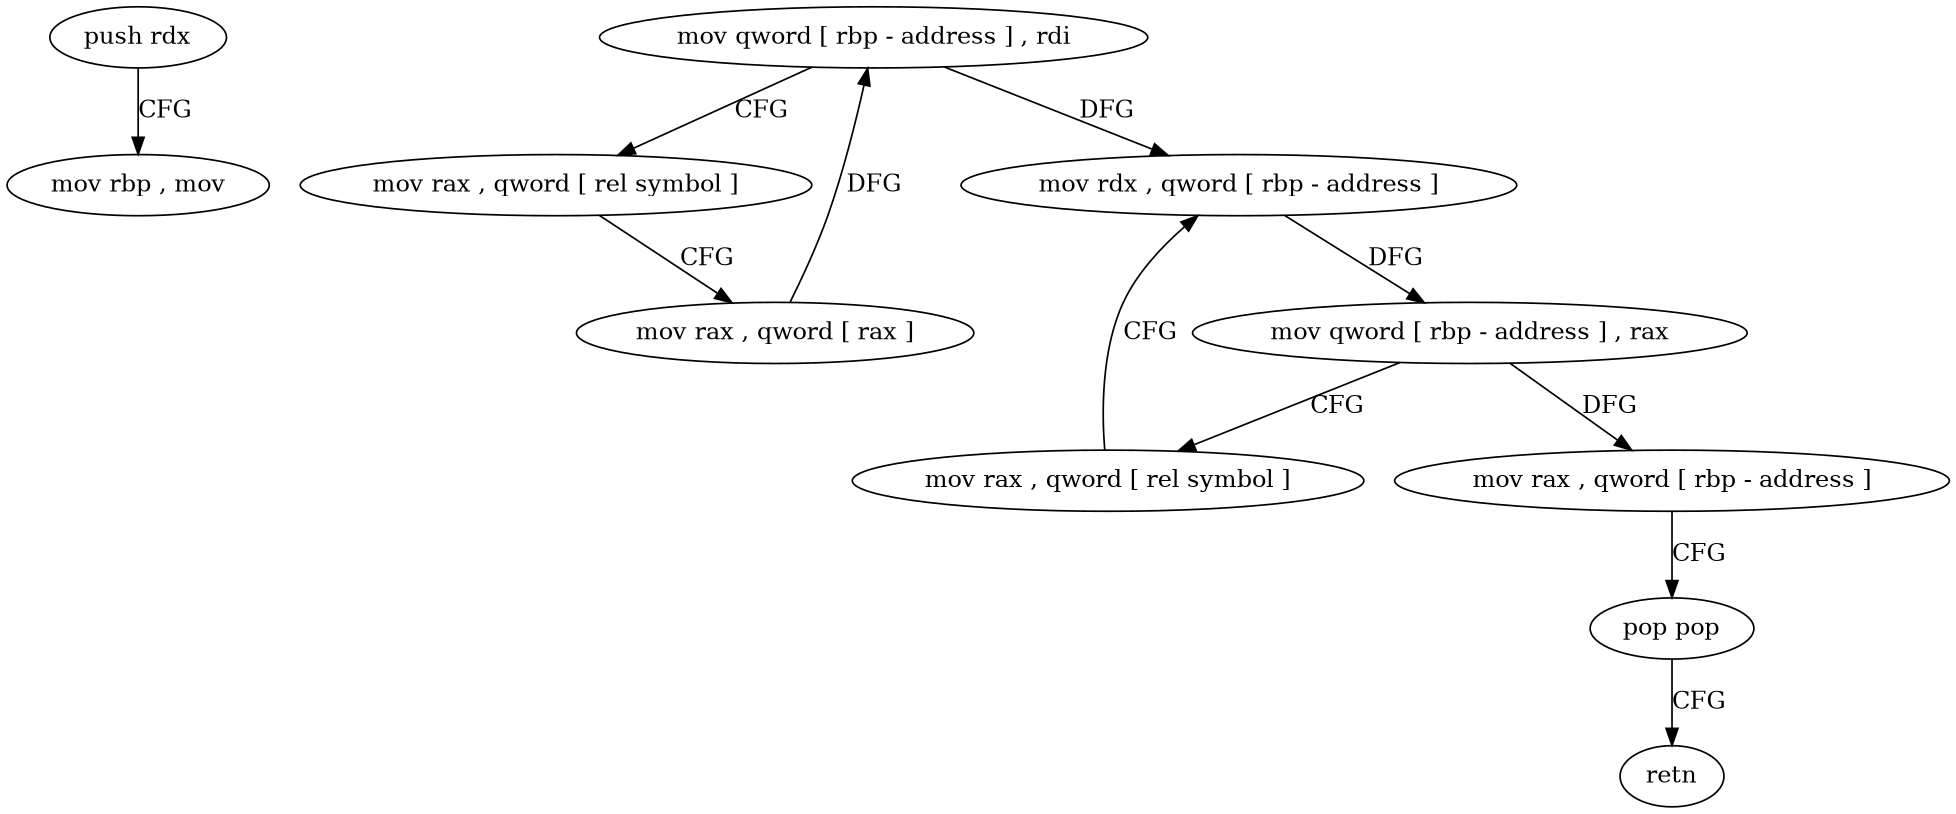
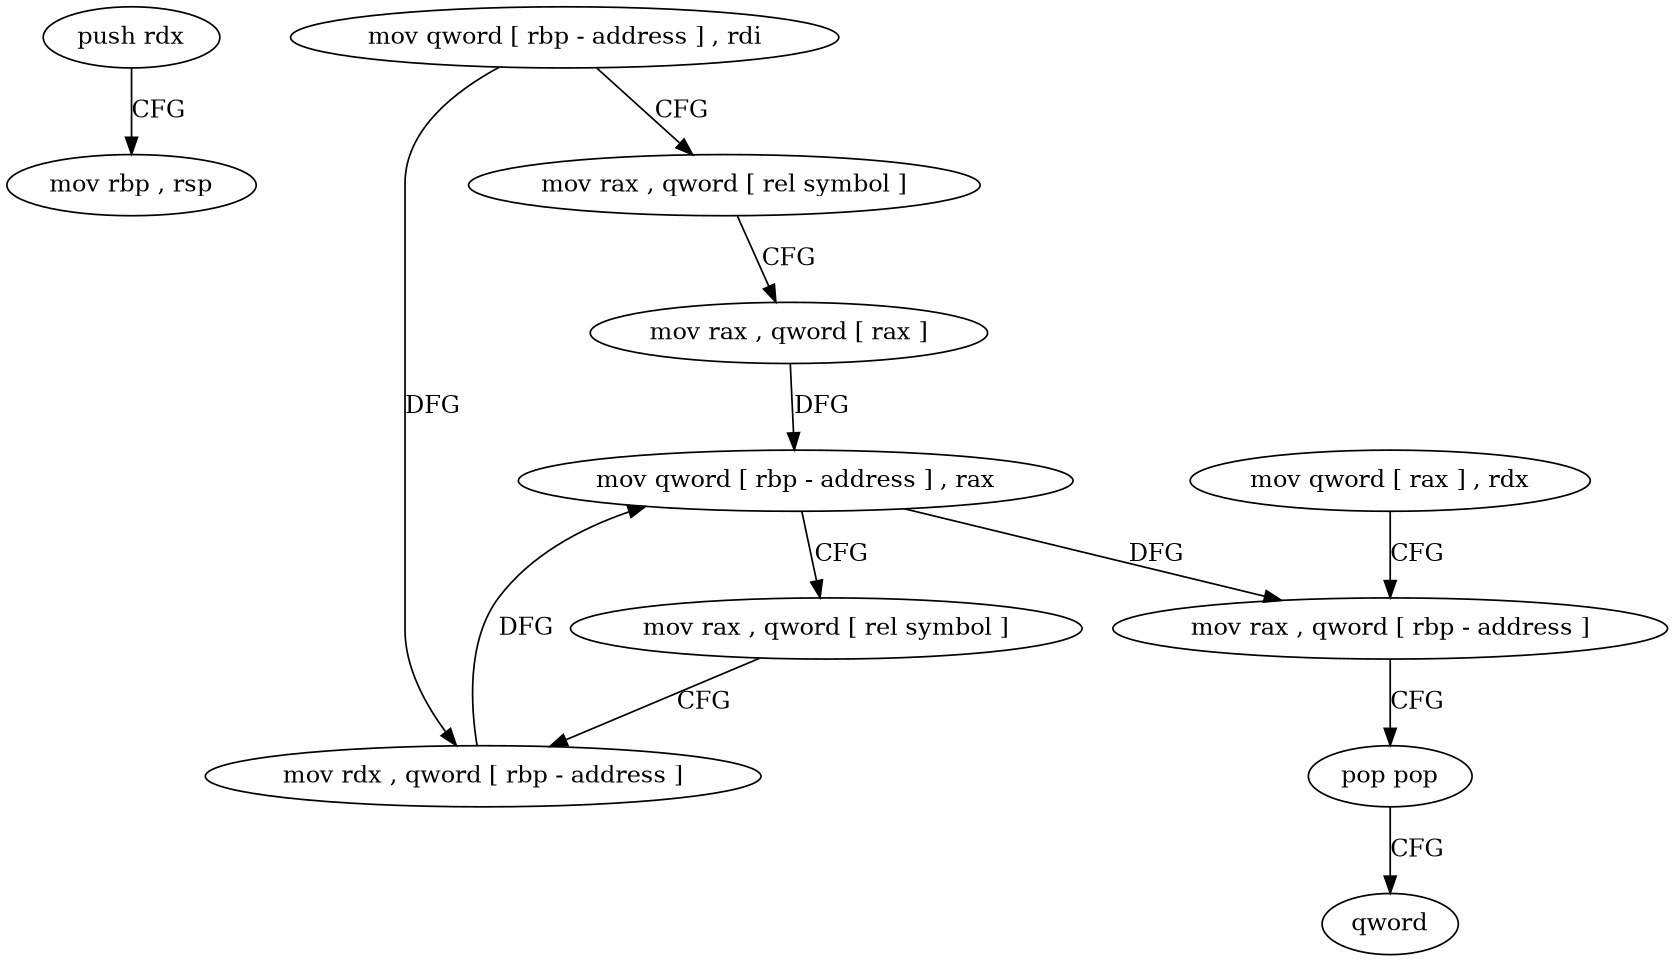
  digraph {
    n1 [label="push rdx"]
-   n2 [label="mov rbp , mov"]
+   n2 [label="mov rbp , rsp"]
    n3 [label="mov qword [ rbp - address ] , rdi"]
    n4 [label="mov rax , qword [ rel symbol ]"]
    n5 [label="mov rdx , qword [ rbp - address ]"]
    n6 [label="mov rax , qword [ rax ]"]
    n7 [label="mov qword [ rbp - address ] , rax"]
    n8 [label="mov rax , qword [ rel symbol ]"]
    n9 [label="mov rax , qword [ rbp - address ]"]
    n10 [label="pop pop"]
-   n12 [label=retn]
+   n11 [label="mov qword [ rax ] , rdx"]
+   n12 [label=qword]
    n1 -> n2 [label=CFG]
    n3 -> n4 [label=CFG]
    n3 -> n5 [label=DFG]
    n4 -> n6 [label=CFG]
    n5 -> n7 [label=DFG]
-   n6 -> n3 [label=DFG]
+   n6 -> n7 [label=DFG]
    n7 -> n8 [label=CFG]
    n7 -> n9 [label=DFG]
    n8 -> n5 [label=CFG]
    n9 -> n10 [label=CFG]
    n10 -> n12 [label=CFG]
+   n11 -> n9 [label=CFG]
  }
